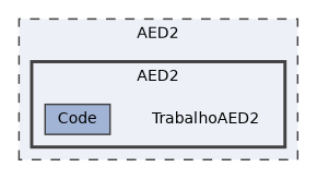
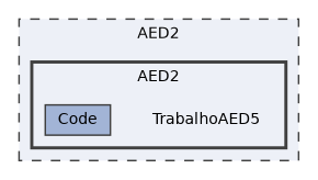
  digraph {
    compound=true
    node [fontname=Helvetica fontsize=10]
-   n1 [height=0.2 label=TrabalhoAED2 shape=plaintext width=0.4]
+   n1 [height=0.2 label=TrabalhoAED5 shape=plaintext width=0.4]
    n2 [color=grey25 fillcolor="#a2b4d6" height=0.2 label=Code shape=box style=filled width=0.4]
    subgraph cluster_1 {
      bgcolor="#edf0f7"
      fontname=Helvetica
      fontsize=10
      label=AED2
      pencolor=grey25
      style="filled,dashed"
      subgraph cluster_2 {
        bgcolor="#edf0f7"
        fontname=Helvetica
        fontsize=10
        pencolor=grey25
        style="filled,bold"
        n1
        n2
      }
    }
  }
